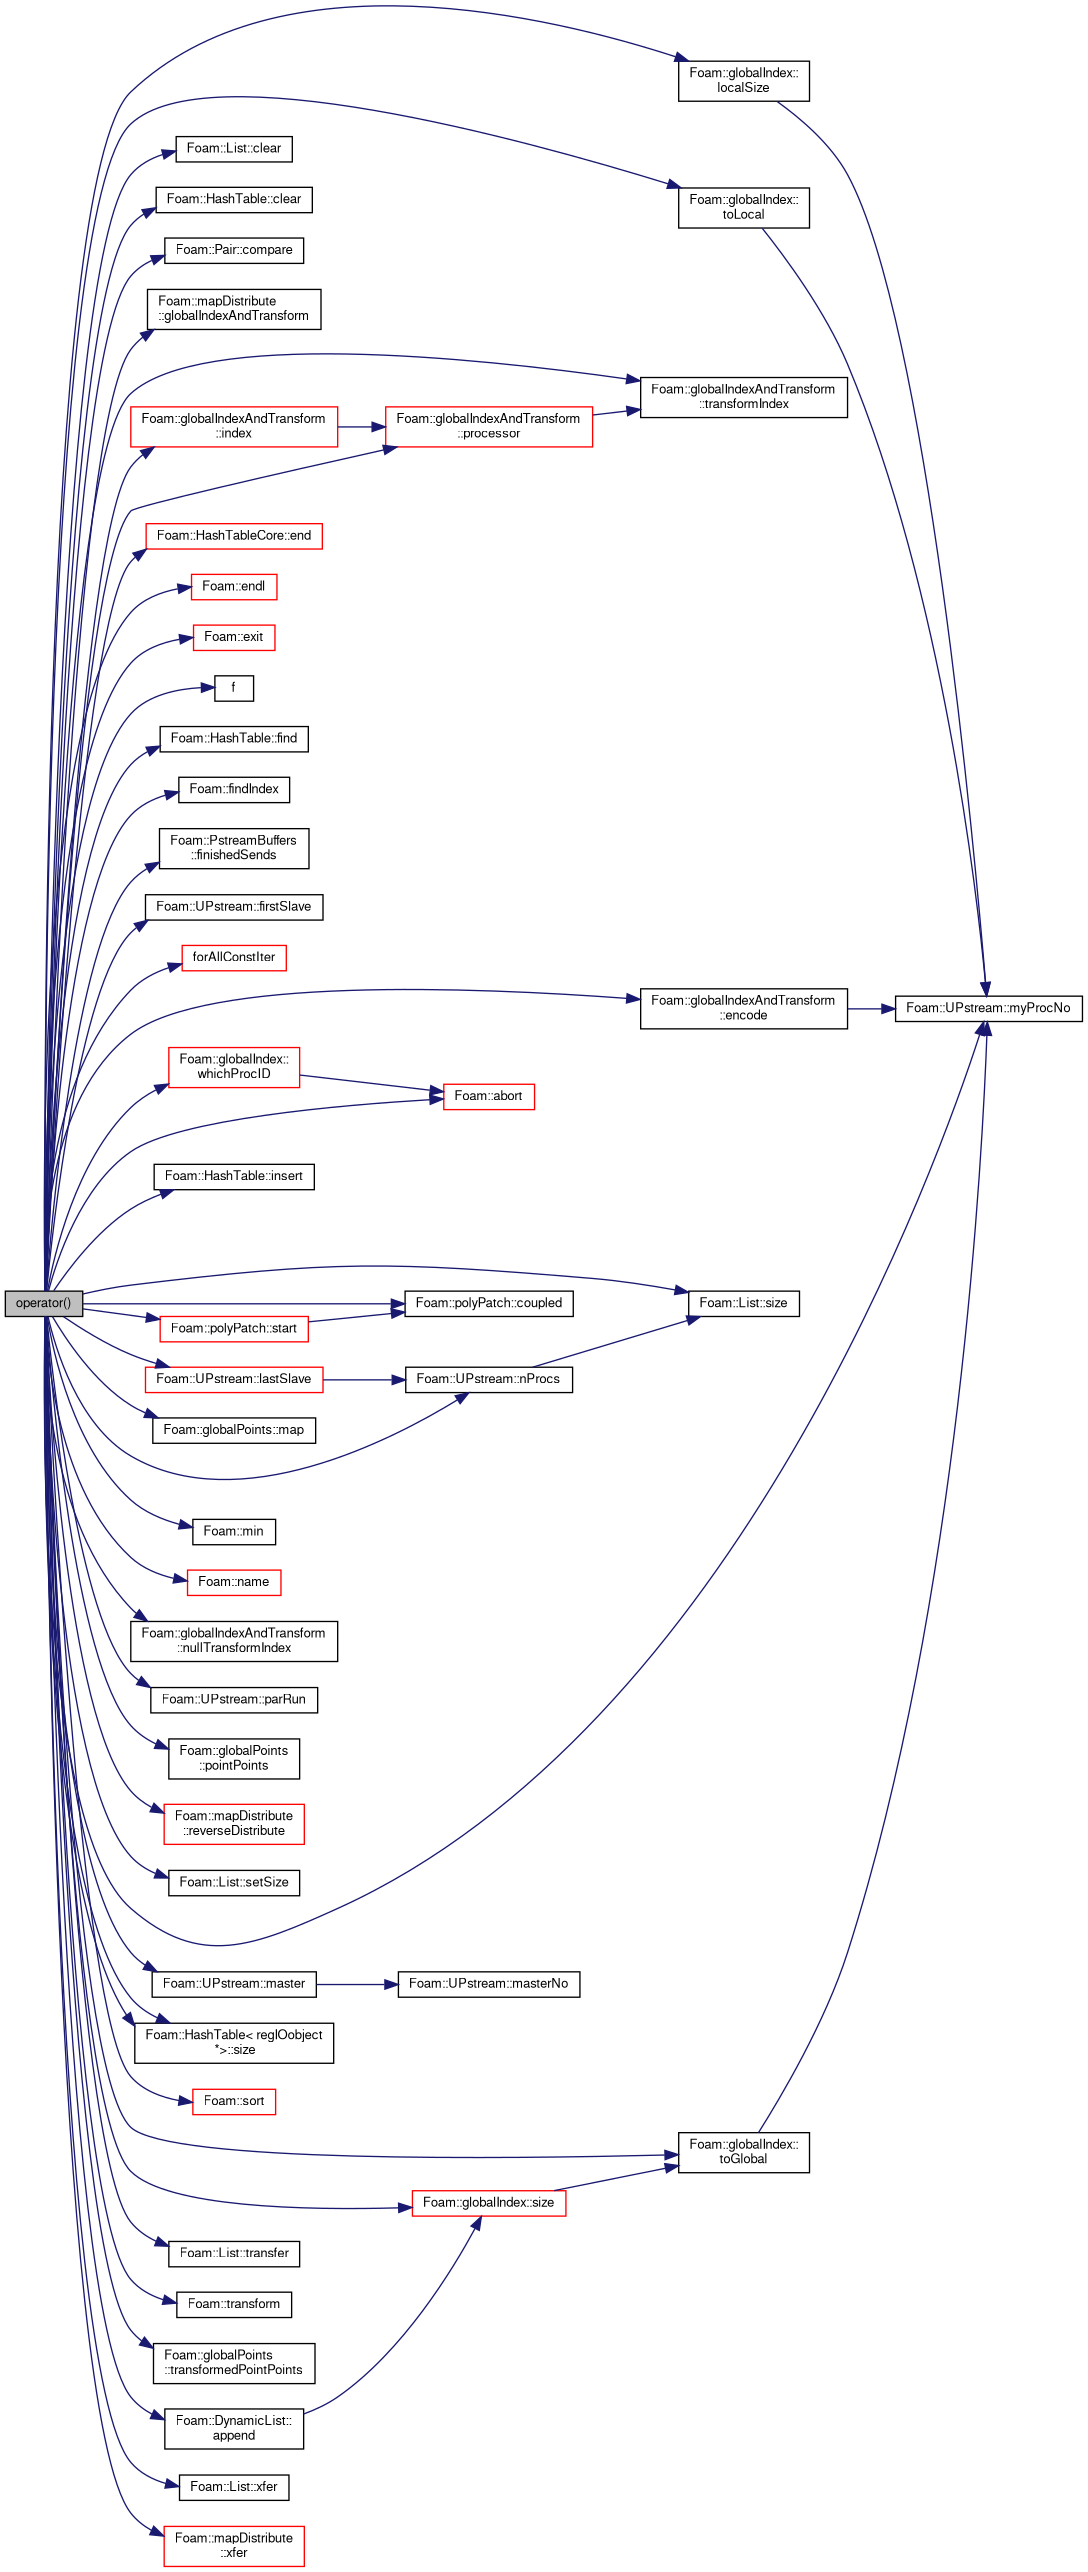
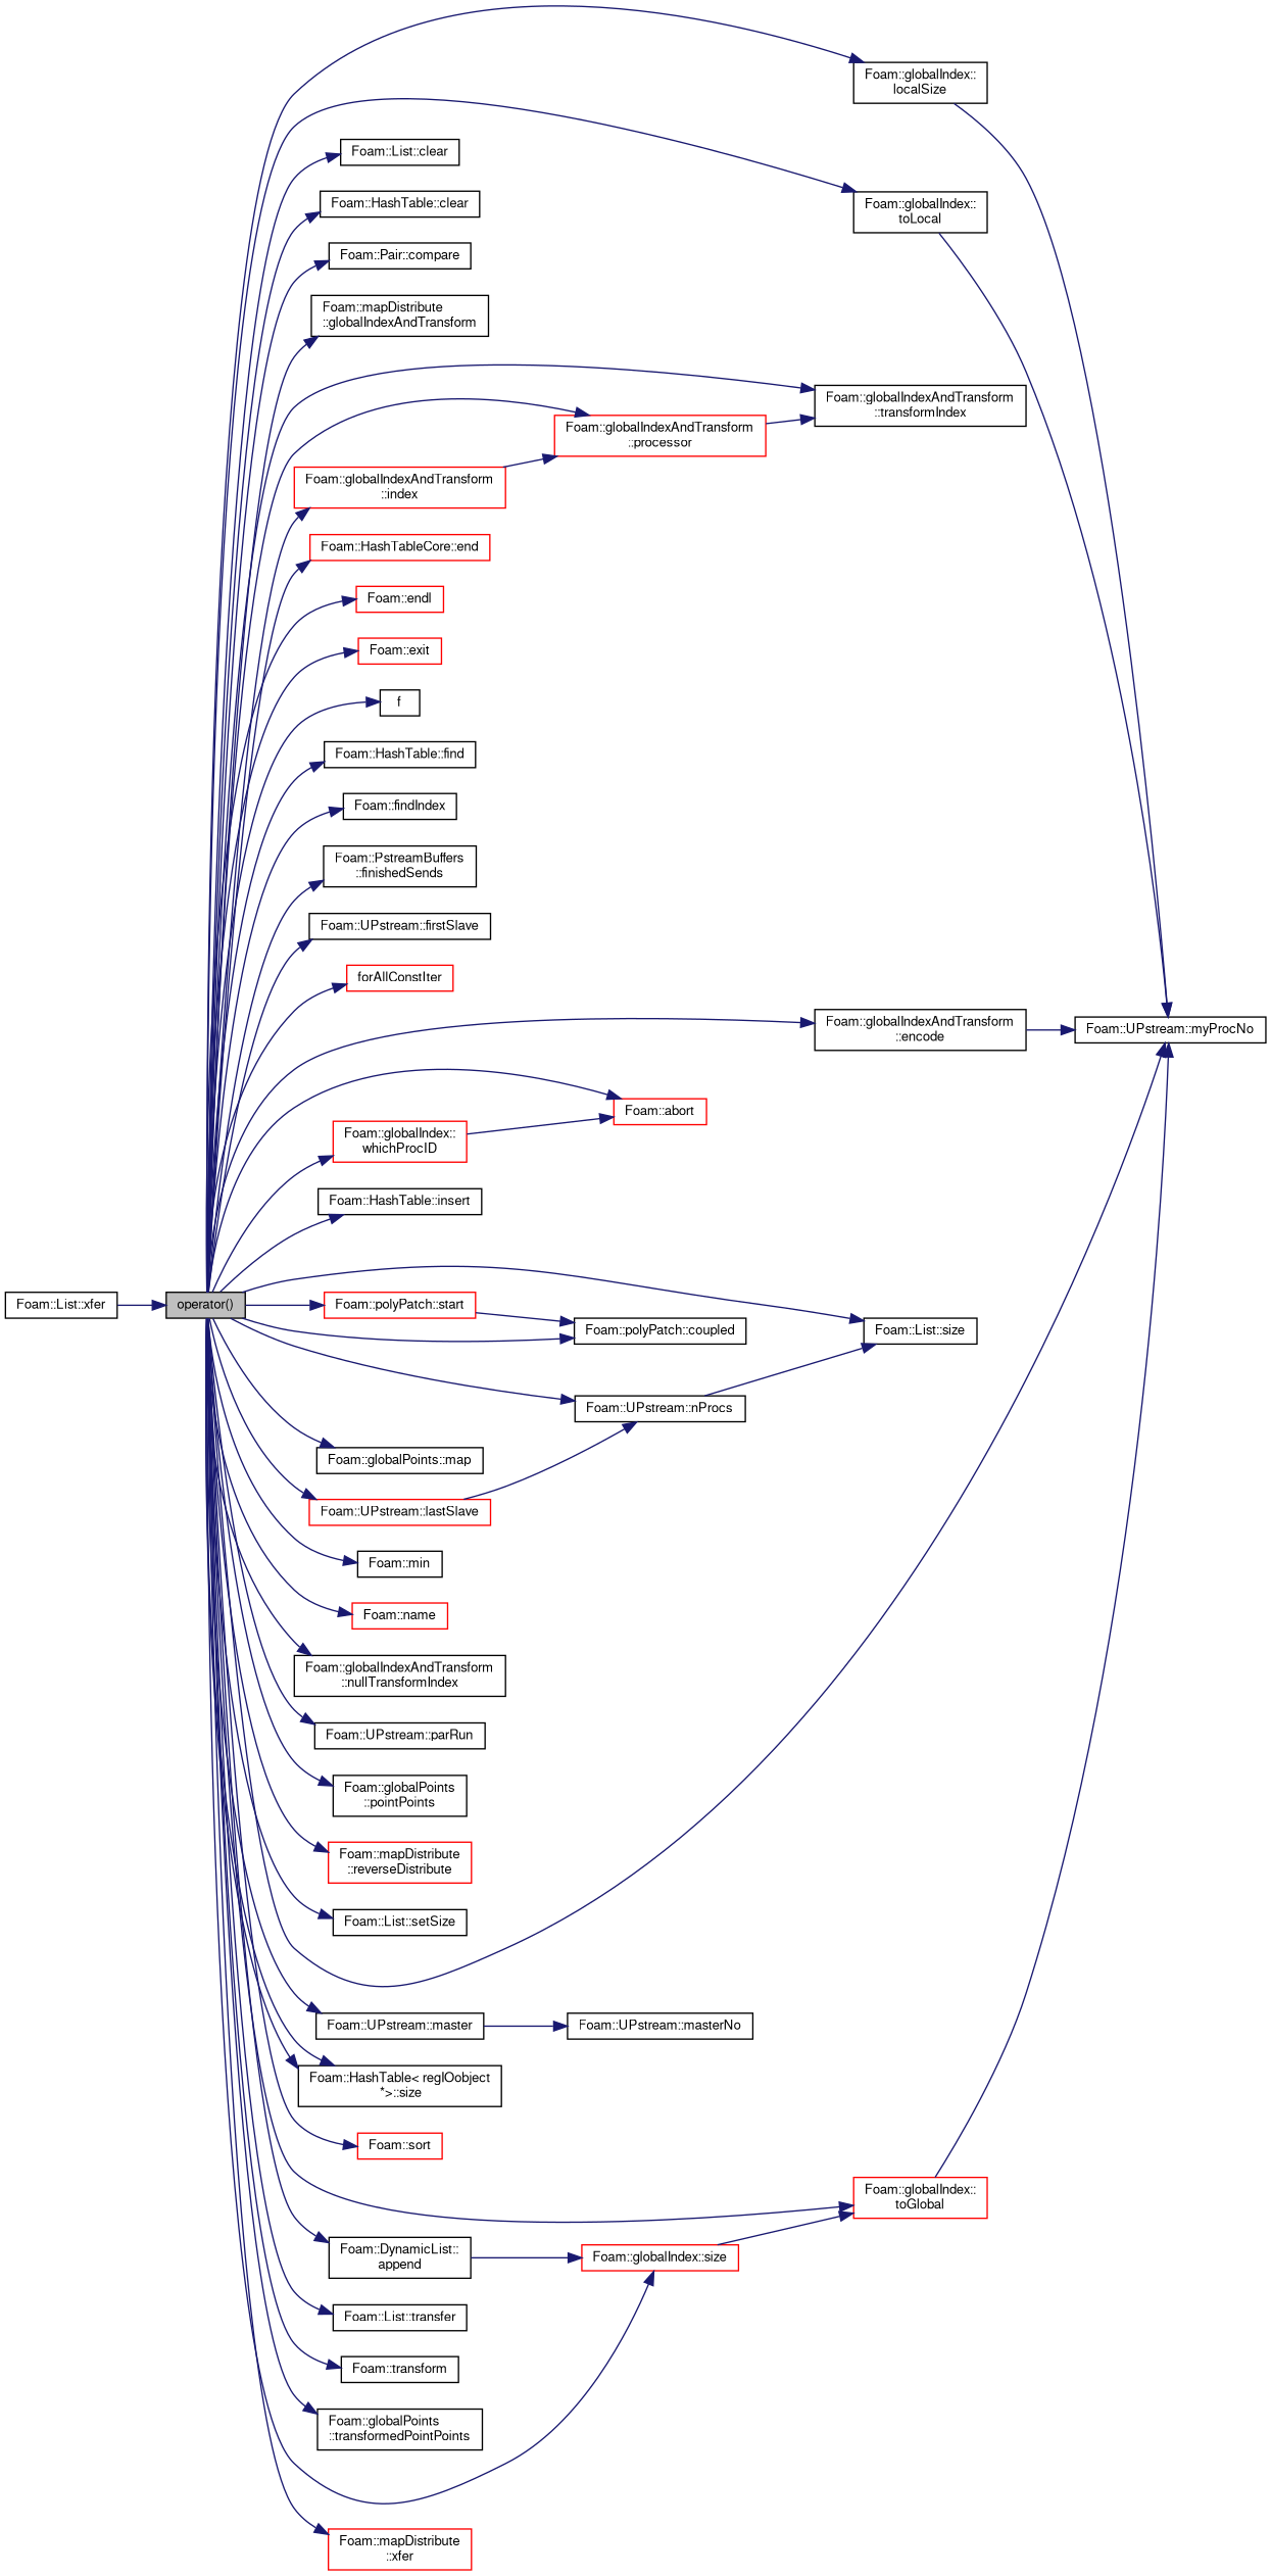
  digraph {
    rankdir=LR
    node [color=black fontname=FreeSans fontsize=10 shape=record]
    edge [color=midnightblue fontname=FreeSans fontsize=10 labelfontname=FreeSans labelfontsize=10 style=solid]
    n1 [fillcolor=grey75 fontcolor=black height=0.2 label="operator()" style=filled width=0.4]
    n2 [color=red height=0.2 label="Foam::abort" width=0.4]
    n3 [height=0.2 label="Foam::DynamicList::\lappend" width=0.4]
    n4 [height=0.2 label="Foam::List::clear" width=0.4]
    n5 [height=0.2 label="Foam::HashTable::clear" width=0.4]
    n6 [height=0.2 label="Foam::Pair::compare" width=0.4]
    n7 [height=0.2 label="Foam::mapDistribute\l::globalIndexAndTransform" width=0.4]
    n8 [height=0.2 label="Foam::polyPatch::coupled" width=0.4]
    n9 [height=0.2 label="Foam::globalIndexAndTransform\l::encode" width=0.4]
    n10 [height=0.2 label="Foam::UPstream::myProcNo" width=0.4]
    n11 [color=red height=0.2 label="Foam::HashTableCore::end" width=0.4]
    n12 [color=red height=0.2 label="Foam::endl" width=0.4]
    n13 [color=red height=0.2 label="Foam::exit" width=0.4]
    n14 [height=0.2 label=f width=0.4]
    n15 [height=0.2 label="Foam::HashTable::find" width=0.4]
    n16 [height=0.2 label="Foam::findIndex" width=0.4]
    n17 [height=0.2 label="Foam::PstreamBuffers\l::finishedSends" width=0.4]
    n18 [height=0.2 label="Foam::UPstream::firstSlave" width=0.4]
    n19 [color=red height=0.2 label=forAllConstIter width=0.4]
    n20 [color=red height=0.2 label="Foam::globalIndexAndTransform\l::index" width=0.4]
    n21 [color=red height=0.2 label="Foam::globalIndexAndTransform\l::processor" width=0.4]
    n22 [height=0.2 label="Foam::globalIndexAndTransform\l::transformIndex" width=0.4]
    n23 [height=0.2 label="Foam::HashTable::insert" width=0.4]
    n24 [color=red height=0.2 label="Foam::UPstream::lastSlave" width=0.4]
    n25 [height=0.2 label="Foam::UPstream::nProcs" width=0.4]
    n26 [height=0.2 label="Foam::List::size" width=0.4]
    n27 [height=0.2 label="Foam::globalIndex::\llocalSize" width=0.4]
    n28 [height=0.2 label="Foam::globalPoints::map" width=0.4]
    n29 [height=0.2 label="Foam::UPstream::master" width=0.4]
    n30 [height=0.2 label="Foam::min" width=0.4]
    n31 [color=red height=0.2 label="Foam::name" width=0.4]
    n32 [height=0.2 label="Foam::globalIndexAndTransform\l::nullTransformIndex" width=0.4]
    n33 [height=0.2 label="Foam::UPstream::parRun" width=0.4]
    n34 [height=0.2 label="Foam::globalPoints\l::pointPoints" width=0.4]
    n35 [color=red height=0.2 label="Foam::mapDistribute\l::reverseDistribute" width=0.4]
    n36 [height=0.2 label="Foam::List::setSize" width=0.4]
    n37 [color=red height=0.2 label="Foam::globalIndex::size" width=0.4]
-   n38 [height=0.2 label="Foam::globalIndex::\ltoGlobal" width=0.4]
+   n38 [color=red height=0.2 label="Foam::globalIndex::\ltoGlobal" width=0.4]
    n39 [height=0.2 label="Foam::HashTable\< regIOobject\l *\>::size" width=0.4]
    n40 [color=red height=0.2 label="Foam::sort" width=0.4]
    n41 [color=red height=0.2 label="Foam::polyPatch::start" width=0.4]
    n42 [height=0.2 label="Foam::globalIndex::\ltoLocal" width=0.4]
    n43 [height=0.2 label="Foam::List::transfer" width=0.4]
    n44 [height=0.2 label="Foam::transform" width=0.4]
    n45 [height=0.2 label="Foam::globalPoints\l::transformedPointPoints" width=0.4]
    n46 [color=red height=0.2 label="Foam::globalIndex::\lwhichProcID" width=0.4]
    n47 [height=0.2 label="Foam::List::xfer" width=0.4]
    n48 [color=red height=0.2 label="Foam::mapDistribute\l::xfer" width=0.4]
    n49 [height=0.2 label="Foam::UPstream::masterNo" width=0.4]
    n1 -> n2
    n1 -> n3
    n1 -> n4
    n1 -> n5
    n1 -> n6
    n1 -> n7
    n1 -> n8
    n1 -> n9
    n1 -> n10
    n1 -> n11
    n1 -> n12
    n1 -> n13
    n1 -> n14
    n1 -> n15
    n1 -> n16
    n1 -> n17
    n1 -> n18
    n1 -> n19
    n1 -> n20
    n1 -> n21
    n1 -> n22
    n1 -> n23
    n1 -> n24
    n1 -> n25
    n1 -> n26
    n1 -> n27
    n1 -> n28
    n1 -> n29
    n1 -> n30
    n1 -> n31
    n1 -> n32
    n1 -> n33
    n1 -> n34
    n1 -> n35
    n1 -> n36
    n1 -> n37
    n1 -> n38
    n1 -> n39
    n1 -> n39
    n1 -> n40
    n1 -> n41
    n1 -> n42
    n1 -> n43
    n1 -> n44
    n1 -> n45
    n1 -> n46
-   n1 -> n47
+   n47 -> n1
    n1 -> n48
    n3 -> n37
    n9 -> n10
    n20 -> n21
    n21 -> n22
    n24 -> n25
    n25 -> n26
    n27 -> n10
    n29 -> n49
    n37 -> n38
    n38 -> n10
    n41 -> n8
    n42 -> n10
    n46 -> n2
  }
